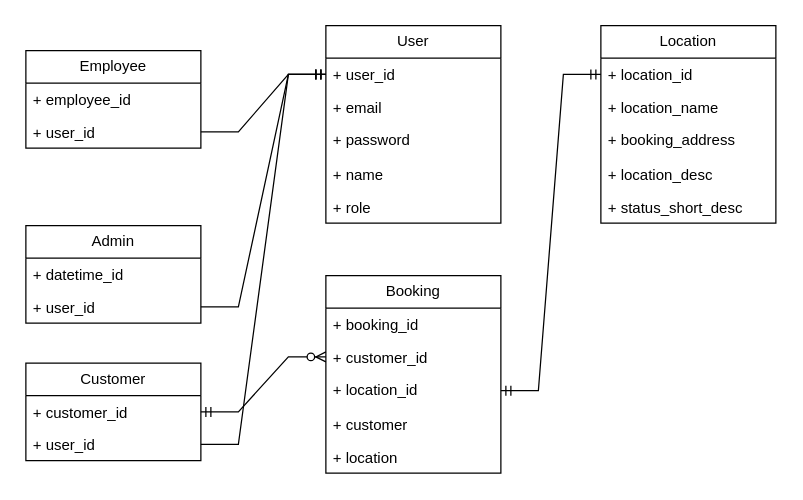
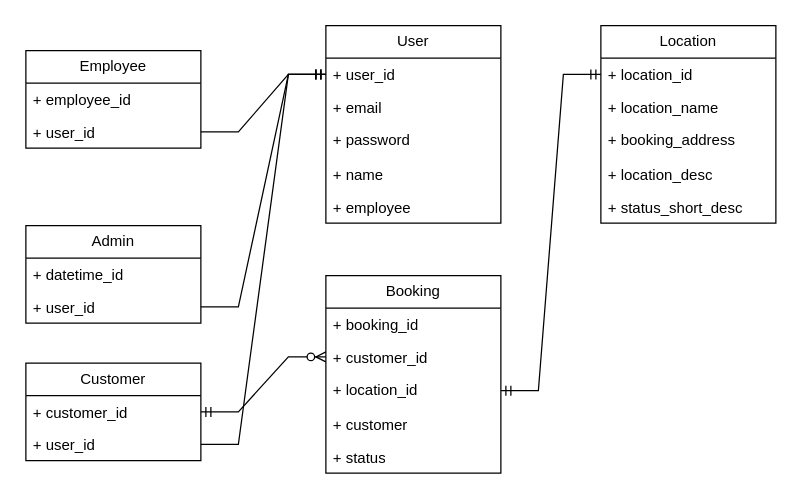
  <mxCell id="0" />
  <mxCell id="1" parent="0" />
  <mxCell id="2" value="Customer" style="swimlane;fontStyle=0;childLayout=stackLayout;horizontal=1;startSize=26;fillColor=none;horizontalStack=0;resizeParent=1;resizeParentMax=0;resizeLast=0;collapsible=1;marginBottom=0;whiteSpace=wrap;html=1;" vertex="1" parent="1"><mxGeometry x="20" y="290" width="140" height="78" as="geometry" /></mxCell>
  <mxCell id="3" value="+ customer_id" style="text;strokeColor=none;fillColor=none;align=left;verticalAlign=top;spacingLeft=4;spacingRight=4;overflow=hidden;rotatable=0;points=[[0,0.5],[1,0.5]];portConstraint=eastwest;whiteSpace=wrap;html=1;" vertex="1" parent="2"><mxGeometry y="26" width="140" height="26" as="geometry" /></mxCell>
  <mxCell id="4" value="+ user_id" style="text;strokeColor=none;fillColor=none;align=left;verticalAlign=top;spacingLeft=4;spacingRight=4;overflow=hidden;rotatable=0;points=[[0,0.5],[1,0.5]];portConstraint=eastwest;whiteSpace=wrap;html=1;" vertex="1" parent="2"><mxGeometry y="52" width="140" height="26" as="geometry" /></mxCell>
  <mxCell id="5" value="Booking" style="swimlane;fontStyle=0;childLayout=stackLayout;horizontal=1;startSize=26;fillColor=none;horizontalStack=0;resizeParent=1;resizeParentMax=0;resizeLast=0;collapsible=1;marginBottom=0;whiteSpace=wrap;html=1;" vertex="1" parent="1"><mxGeometry x="260" y="220" width="140" height="158" as="geometry" /></mxCell>
  <mxCell id="6" value="+ booking_id" style="text;strokeColor=none;fillColor=none;align=left;verticalAlign=top;spacingLeft=4;spacingRight=4;overflow=hidden;rotatable=0;points=[[0,0.5],[1,0.5]];portConstraint=eastwest;whiteSpace=wrap;html=1;" vertex="1" parent="5"><mxGeometry y="26" width="140" height="26" as="geometry" /></mxCell>
  <mxCell id="7" value="+ customer_id" style="text;strokeColor=none;fillColor=none;align=left;verticalAlign=top;spacingLeft=4;spacingRight=4;overflow=hidden;rotatable=0;points=[[0,0.5],[1,0.5]];portConstraint=eastwest;whiteSpace=wrap;html=1;" vertex="1" parent="5"><mxGeometry y="52" width="140" height="26" as="geometry" /></mxCell>
  <mxCell id="8" value="+ location_id" style="text;strokeColor=none;fillColor=none;align=left;verticalAlign=top;spacingLeft=4;spacingRight=4;overflow=hidden;rotatable=0;points=[[0,0.5],[1,0.5]];portConstraint=eastwest;whiteSpace=wrap;html=1;" vertex="1" parent="5"><mxGeometry y="78" width="140" height="28" as="geometry" /></mxCell>
  <mxCell id="9" value="+ customer" style="text;strokeColor=none;fillColor=none;align=left;verticalAlign=top;spacingLeft=4;spacingRight=4;overflow=hidden;rotatable=0;points=[[0,0.5],[1,0.5]];portConstraint=eastwest;whiteSpace=wrap;html=1;" vertex="1" parent="5"><mxGeometry y="106" width="140" height="26" as="geometry" /></mxCell>
- <mxCell id="10" value="+ location" style="text;strokeColor=none;fillColor=none;align=left;verticalAlign=top;spacingLeft=4;spacingRight=4;overflow=hidden;rotatable=0;points=[[0,0.5],[1,0.5]];portConstraint=eastwest;whiteSpace=wrap;html=1;" vertex="1" parent="5"><mxGeometry y="132" width="140" height="26" as="geometry" /></mxCell>
+ <mxCell id="10" value="+ status" style="text;strokeColor=none;fillColor=none;align=left;verticalAlign=top;spacingLeft=4;spacingRight=4;overflow=hidden;rotatable=0;points=[[0,0.5],[1,0.5]];portConstraint=eastwest;whiteSpace=wrap;html=1;" vertex="1" parent="5"><mxGeometry y="132" width="140" height="26" as="geometry" /></mxCell>
  <mxCell id="11" value="User" style="swimlane;fontStyle=0;childLayout=stackLayout;horizontal=1;startSize=26;fillColor=none;horizontalStack=0;resizeParent=1;resizeParentMax=0;resizeLast=0;collapsible=1;marginBottom=0;whiteSpace=wrap;html=1;" vertex="1" parent="1"><mxGeometry x="260" y="20" width="140" height="158" as="geometry" /></mxCell>
  <mxCell id="12" value="+ user_id" style="text;strokeColor=none;fillColor=none;align=left;verticalAlign=top;spacingLeft=4;spacingRight=4;overflow=hidden;rotatable=0;points=[[0,0.5],[1,0.5]];portConstraint=eastwest;whiteSpace=wrap;html=1;" vertex="1" parent="11"><mxGeometry y="26" width="140" height="26" as="geometry" /></mxCell>
  <mxCell id="13" value="+ email" style="text;strokeColor=none;fillColor=none;align=left;verticalAlign=top;spacingLeft=4;spacingRight=4;overflow=hidden;rotatable=0;points=[[0,0.5],[1,0.5]];portConstraint=eastwest;whiteSpace=wrap;html=1;" vertex="1" parent="11"><mxGeometry y="52" width="140" height="26" as="geometry" /></mxCell>
  <mxCell id="14" value="+ password" style="text;strokeColor=none;fillColor=none;align=left;verticalAlign=top;spacingLeft=4;spacingRight=4;overflow=hidden;rotatable=0;points=[[0,0.5],[1,0.5]];portConstraint=eastwest;whiteSpace=wrap;html=1;" vertex="1" parent="11"><mxGeometry y="78" width="140" height="28" as="geometry" /></mxCell>
  <mxCell id="15" value="+ name" style="text;strokeColor=none;fillColor=none;align=left;verticalAlign=top;spacingLeft=4;spacingRight=4;overflow=hidden;rotatable=0;points=[[0,0.5],[1,0.5]];portConstraint=eastwest;whiteSpace=wrap;html=1;" vertex="1" parent="11"><mxGeometry y="106" width="140" height="26" as="geometry" /></mxCell>
- <mxCell id="16" value="+ role" style="text;strokeColor=none;fillColor=none;align=left;verticalAlign=top;spacingLeft=4;spacingRight=4;overflow=hidden;rotatable=0;points=[[0,0.5],[1,0.5]];portConstraint=eastwest;whiteSpace=wrap;html=1;" vertex="1" parent="11"><mxGeometry y="132" width="140" height="26" as="geometry" /></mxCell>
+ <mxCell id="16" value="+ employee" style="text;strokeColor=none;fillColor=none;align=left;verticalAlign=top;spacingLeft=4;spacingRight=4;overflow=hidden;rotatable=0;points=[[0,0.5],[1,0.5]];portConstraint=eastwest;whiteSpace=wrap;html=1;" vertex="1" parent="11"><mxGeometry y="132" width="140" height="26" as="geometry" /></mxCell>
  <mxCell id="17" value="Admin" style="swimlane;fontStyle=0;childLayout=stackLayout;horizontal=1;startSize=26;fillColor=none;horizontalStack=0;resizeParent=1;resizeParentMax=0;resizeLast=0;collapsible=1;marginBottom=0;whiteSpace=wrap;html=1;" vertex="1" parent="1"><mxGeometry x="20" y="180" width="140" height="78" as="geometry" /></mxCell>
  <mxCell id="18" value="+ datetime_id" style="text;strokeColor=none;fillColor=none;align=left;verticalAlign=top;spacingLeft=4;spacingRight=4;overflow=hidden;rotatable=0;points=[[0,0.5],[1,0.5]];portConstraint=eastwest;whiteSpace=wrap;html=1;" vertex="1" parent="17"><mxGeometry y="26" width="140" height="26" as="geometry" /></mxCell>
  <mxCell id="19" value="+ user_id" style="text;strokeColor=none;fillColor=none;align=left;verticalAlign=top;spacingLeft=4;spacingRight=4;overflow=hidden;rotatable=0;points=[[0,0.5],[1,0.5]];portConstraint=eastwest;whiteSpace=wrap;html=1;" vertex="1" parent="17"><mxGeometry y="52" width="140" height="26" as="geometry" /></mxCell>
  <mxCell id="20" value="Employee" style="swimlane;fontStyle=0;childLayout=stackLayout;horizontal=1;startSize=26;fillColor=none;horizontalStack=0;resizeParent=1;resizeParentMax=0;resizeLast=0;collapsible=1;marginBottom=0;whiteSpace=wrap;html=1;" vertex="1" parent="1"><mxGeometry x="20" y="40" width="140" height="78" as="geometry" /></mxCell>
  <mxCell id="21" value="+ employee_id" style="text;strokeColor=none;fillColor=none;align=left;verticalAlign=top;spacingLeft=4;spacingRight=4;overflow=hidden;rotatable=0;points=[[0,0.5],[1,0.5]];portConstraint=eastwest;whiteSpace=wrap;html=1;" vertex="1" parent="20"><mxGeometry y="26" width="140" height="26" as="geometry" /></mxCell>
  <mxCell id="22" value="+ user_id" style="text;strokeColor=none;fillColor=none;align=left;verticalAlign=top;spacingLeft=4;spacingRight=4;overflow=hidden;rotatable=0;points=[[0,0.5],[1,0.5]];portConstraint=eastwest;whiteSpace=wrap;html=1;" vertex="1" parent="20"><mxGeometry y="52" width="140" height="26" as="geometry" /></mxCell>
  <mxCell id="23" value="" style="edgeStyle=entityRelationEdgeStyle;fontSize=12;html=1;endArrow=ERmandOne;rounded=0;" edge="1" parent="1" source="22" target="12"><mxGeometry width="100" height="100" relative="1" as="geometry"><mxPoint x="310" y="280" as="sourcePoint" /><mxPoint x="410" y="180" as="targetPoint" /></mxGeometry></mxCell>
  <mxCell id="24" value="" style="edgeStyle=entityRelationEdgeStyle;fontSize=12;html=1;endArrow=ERmandOne;rounded=0;" edge="1" parent="1" source="19" target="12"><mxGeometry width="100" height="100" relative="1" as="geometry"><mxPoint x="170" y="115" as="sourcePoint" /><mxPoint x="270" y="69" as="targetPoint" /></mxGeometry></mxCell>
  <mxCell id="25" value="" style="edgeStyle=entityRelationEdgeStyle;fontSize=12;html=1;endArrow=ERmandOne;rounded=0;" edge="1" parent="1" source="4" target="12"><mxGeometry width="100" height="100" relative="1" as="geometry"><mxPoint x="190" y="390" as="sourcePoint" /><mxPoint x="270" y="69" as="targetPoint" /><Array as="points"><mxPoint x="210" y="210" /><mxPoint x="180" y="180" /><mxPoint x="200" y="210" /></Array></mxGeometry></mxCell>
  <mxCell id="26" value="" style="edgeStyle=entityRelationEdgeStyle;fontSize=12;html=1;endArrow=ERzeroToMany;startArrow=ERmandOne;rounded=0;" edge="1" parent="1" source="3" target="7"><mxGeometry width="100" height="100" relative="1" as="geometry"><mxPoint x="310" y="280" as="sourcePoint" /><mxPoint x="410" y="180" as="targetPoint" /></mxGeometry></mxCell>
  <mxCell id="27" value="Location" style="swimlane;fontStyle=0;childLayout=stackLayout;horizontal=1;startSize=26;fillColor=none;horizontalStack=0;resizeParent=1;resizeParentMax=0;resizeLast=0;collapsible=1;marginBottom=0;whiteSpace=wrap;html=1;" vertex="1" parent="1"><mxGeometry x="480" y="20" width="140" height="158" as="geometry" /></mxCell>
  <mxCell id="28" value="+ location_id" style="text;strokeColor=none;fillColor=none;align=left;verticalAlign=top;spacingLeft=4;spacingRight=4;overflow=hidden;rotatable=0;points=[[0,0.5],[1,0.5]];portConstraint=eastwest;whiteSpace=wrap;html=1;" vertex="1" parent="27"><mxGeometry y="26" width="140" height="26" as="geometry" /></mxCell>
  <mxCell id="29" value="+ location_name" style="text;strokeColor=none;fillColor=none;align=left;verticalAlign=top;spacingLeft=4;spacingRight=4;overflow=hidden;rotatable=0;points=[[0,0.5],[1,0.5]];portConstraint=eastwest;whiteSpace=wrap;html=1;" vertex="1" parent="27"><mxGeometry y="52" width="140" height="26" as="geometry" /></mxCell>
  <mxCell id="30" value="+ booking_address" style="text;strokeColor=none;fillColor=none;align=left;verticalAlign=top;spacingLeft=4;spacingRight=4;overflow=hidden;rotatable=0;points=[[0,0.5],[1,0.5]];portConstraint=eastwest;whiteSpace=wrap;html=1;" vertex="1" parent="27"><mxGeometry y="78" width="140" height="28" as="geometry" /></mxCell>
  <mxCell id="31" value="+ location_desc" style="text;strokeColor=none;fillColor=none;align=left;verticalAlign=top;spacingLeft=4;spacingRight=4;overflow=hidden;rotatable=0;points=[[0,0.5],[1,0.5]];portConstraint=eastwest;whiteSpace=wrap;html=1;" vertex="1" parent="27"><mxGeometry y="106" width="140" height="26" as="geometry" /></mxCell>
  <mxCell id="32" value="+ status_short_desc" style="text;strokeColor=none;fillColor=none;align=left;verticalAlign=top;spacingLeft=4;spacingRight=4;overflow=hidden;rotatable=0;points=[[0,0.5],[1,0.5]];portConstraint=eastwest;whiteSpace=wrap;html=1;" vertex="1" parent="27"><mxGeometry y="132" width="140" height="26" as="geometry" /></mxCell>
  <mxCell id="33" value="" style="edgeStyle=entityRelationEdgeStyle;fontSize=12;html=1;endArrow=ERmandOne;startArrow=ERmandOne;rounded=0;" edge="1" parent="1" source="8" target="28"><mxGeometry width="100" height="100" relative="1" as="geometry"><mxPoint x="310" y="280" as="sourcePoint" /><mxPoint x="410" y="180" as="targetPoint" /></mxGeometry></mxCell>
